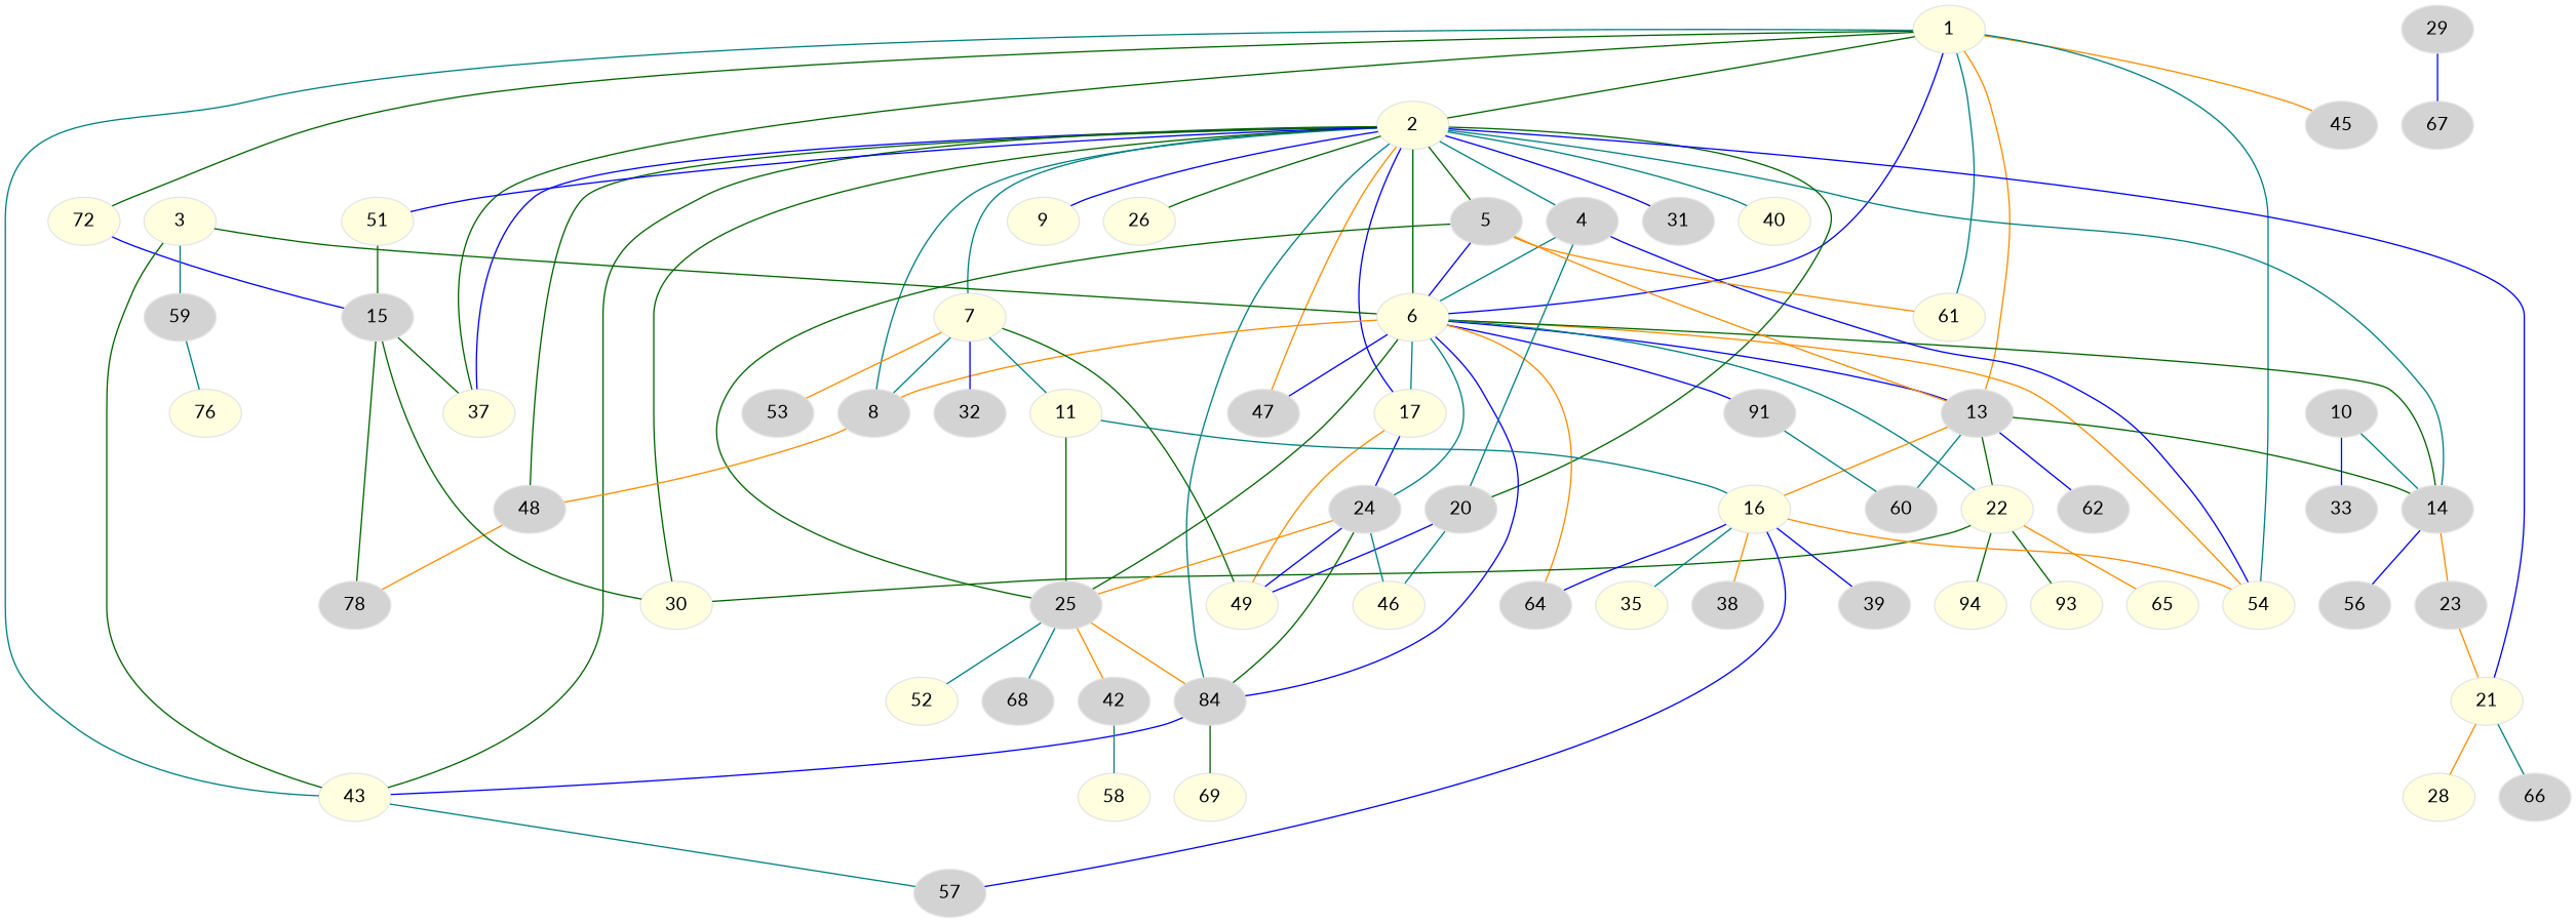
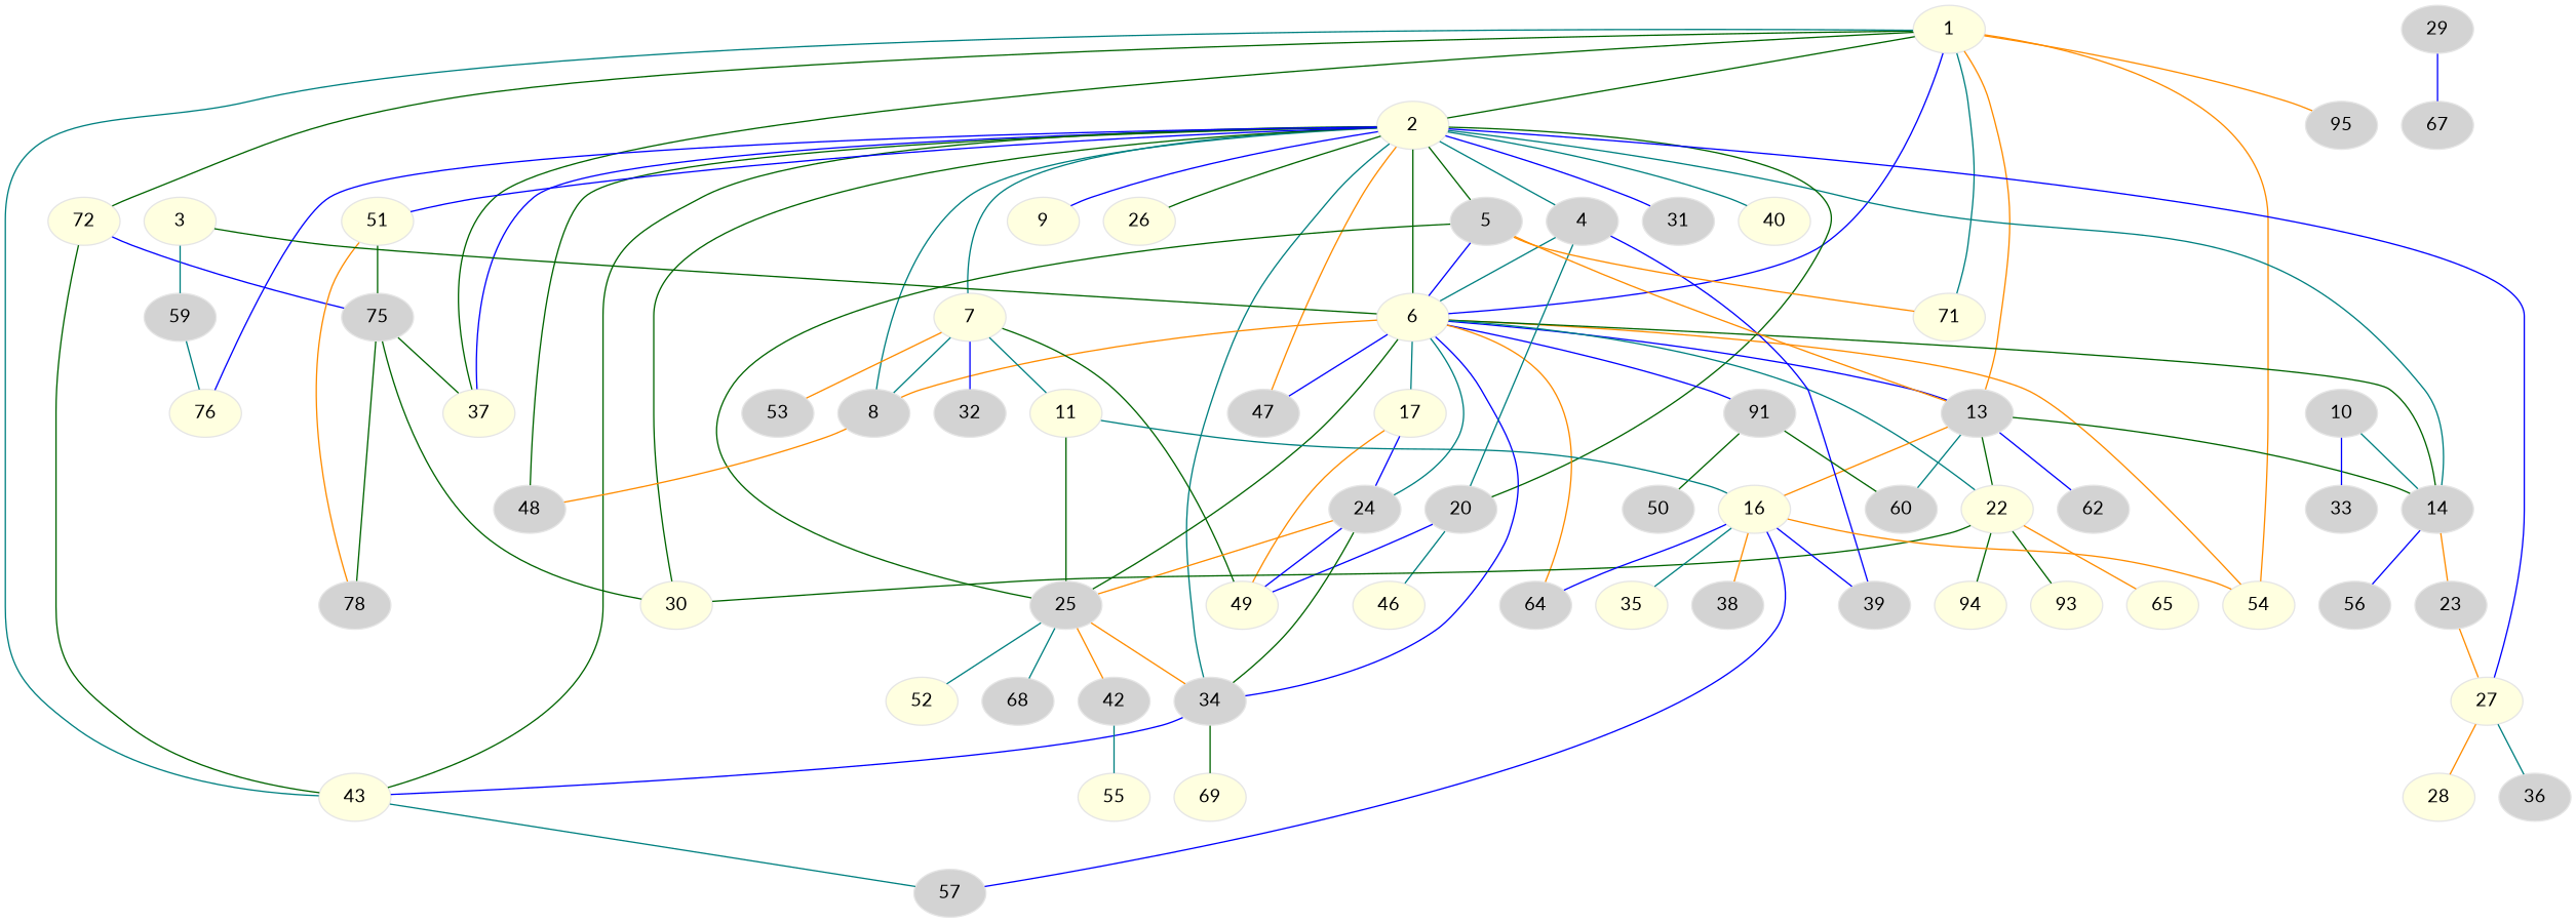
  graph {
    fontname=Lato
    node [color=gray90 fillcolor=lightgrey fontname=Lato style=filled]
    edge [color=teal fontname=Lato weight=1.0]
    1 [fillcolor=lightyellow]
    2 [fillcolor=lightyellow]
    6 [fillcolor=lightyellow]
    n4 [fillcolor=lightyellow label=72]
    13
    37 [fillcolor=lightyellow]
    43 [fillcolor=lightyellow]
-   45
+   45 [label=95]
    54 [fillcolor=lightyellow]
-   61 [fillcolor=lightyellow]
+   61 [fillcolor=lightyellow label=71]
    4
    5
    7 [fillcolor=lightyellow]
    8
    9 [fillcolor=lightyellow]
    14
    17 [fillcolor=lightyellow]
    20
    26 [fillcolor=lightyellow]
-   27 [fillcolor=lightyellow label=21]
+   27 [fillcolor=lightyellow]
    30 [fillcolor=lightyellow]
    31
-   34 [label=84]
+   34
    40 [fillcolor=lightyellow]
    47
    48
    51 [fillcolor=lightyellow]
    3 [fillcolor=lightyellow]
    59
    25
    n31 [label=91]
    22 [fillcolor=lightyellow]
    24
    64
-   15
+   15 [label=75]
    16 [fillcolor=lightyellow]
    60
    62
    57
    11 [fillcolor=lightyellow]
    32
    49 [fillcolor=lightyellow]
    53
    10
    33
    23
    56
    46 [fillcolor=lightyellow]
    28 [fillcolor=lightyellow]
-   36 [label=66]
+   36
    69 [fillcolor=lightyellow]
    n52 [label=78]
    n53 [fillcolor=lightyellow label=76]
    68
    42
    52 [fillcolor=lightyellow]
+   50
    n58 [fillcolor=lightyellow label=94]
    n59 [fillcolor=lightyellow label=93]
    65 [fillcolor=lightyellow]
    35 [fillcolor=lightyellow]
    38
    39
    29
    67
-   55 [fillcolor=lightyellow label=58]
+   55 [fillcolor=lightyellow]
    1 -- 2 [color=darkgreen]
    1 -- 6 [color=blue weight=3.0]
    1 -- n4 [color=darkgreen]
    1 -- 13 [color=darkorange]
    1 -- 37 [color=darkgreen]
    1 -- 43
    1 -- 45 [color=darkorange]
-   1 -- 54
+   1 -- 54 [color=darkorange]
    1 -- 61
    2 -- 6 [color=darkgreen weight=17.0]
    2 -- 37 [color=blue]
    2 -- 43 [color=darkgreen]
    2 -- 4
    2 -- 5 [color=darkgreen]
    2 -- 7
    2 -- 8
    2 -- 9 [color=blue]
    2 -- 14
-   2 -- 17 [color=blue]
+   2 -- n53 [color=blue]
    2 -- 20 [color=darkgreen]
    2 -- 26 [color=darkgreen]
    2 -- 27 [color=blue]
    2 -- 30 [color=darkgreen]
    2 -- 31 [color=blue]
    2 -- 34
    2 -- 40
    2 -- 47 [color=darkorange]
    2 -- 48 [color=darkgreen weight=2.0]
    2 -- 51 [color=blue]
    6 -- 13 [color=blue]
    6 -- 54 [color=darkorange weight=2.0]
    6 -- 8 [color=darkorange]
    6 -- 14 [color=darkgreen]
    6 -- 17
    6 -- 34 [color=blue]
    6 -- 47 [color=blue]
    6 -- 25 [color=darkgreen]
    6 -- n31 [color=blue]
    6 -- 22
    6 -- 24
    6 -- 64 [color=darkorange]
    n4 -- 15 [color=blue]
    13 -- 14 [color=darkgreen]
    13 -- 22 [color=darkgreen]
    13 -- 16 [color=darkorange]
    13 -- 60
    13 -- 62 [color=blue]
    43 -- 57
    4 -- 6
-   4 -- 54 [color=blue]
+   4 -- 39 [color=blue]
    4 -- 20
    5 -- 6 [color=blue]
    5 -- 13 [color=darkorange]
    5 -- 61 [color=darkorange]
    5 -- 25 [color=darkgreen]
    7 -- 8
    7 -- 11
    7 -- 32 [color=blue]
    7 -- 49 [color=darkgreen]
    7 -- 53 [color=darkorange]
    8 -- 48 [color=darkorange]
    14 -- 23 [color=darkorange]
    14 -- 56 [color=blue]
    17 -- 24 [color=blue]
    17 -- 49 [color=darkorange]
    20 -- 49 [color=blue]
    20 -- 46 [weight=2.0]
    27 -- 28 [color=darkorange]
    27 -- 36
    34 -- 43 [color=blue]
    34 -- 69 [color=darkgreen]
    51 -- 15 [color=darkgreen]
-   48 -- n52 [color=darkorange]
+   51 -- n52 [color=darkorange]
    3 -- 6 [color=darkgreen]
-   3 -- 43 [color=darkgreen]
+   n4 -- 43 [color=darkgreen]
    3 -- 59
    59 -- n53
    25 -- 34 [color=darkorange]
    25 -- 68
    25 -- 42 [color=darkorange]
    25 -- 52
-   n31 -- 60
+   n31 -- 60 [color=darkgreen]
+   n31 -- 50 [color=darkgreen]
    22 -- 30 [color=darkgreen]
    22 -- n58 [color=darkgreen]
    22 -- n59 [color=darkgreen]
    22 -- 65 [color=darkorange weight=2.0]
    24 -- 34 [color=darkgreen]
    24 -- 25 [color=darkorange]
    24 -- 49 [color=blue]
-   24 -- 46
    15 -- 37 [color=darkgreen]
    15 -- 30 [color=darkgreen]
    15 -- n52 [color=darkgreen]
    16 -- 54 [color=darkorange]
    16 -- 64 [color=blue]
    16 -- 57 [color=blue]
    16 -- 35
    16 -- 38 [color=darkorange]
    16 -- 39 [color=blue]
    11 -- 25 [color=darkgreen]
    11 -- 16
    10 -- 14
    10 -- 33 [color=blue]
    23 -- 27 [color=darkorange]
    42 -- 55
    29 -- 67 [color=blue]
  }
